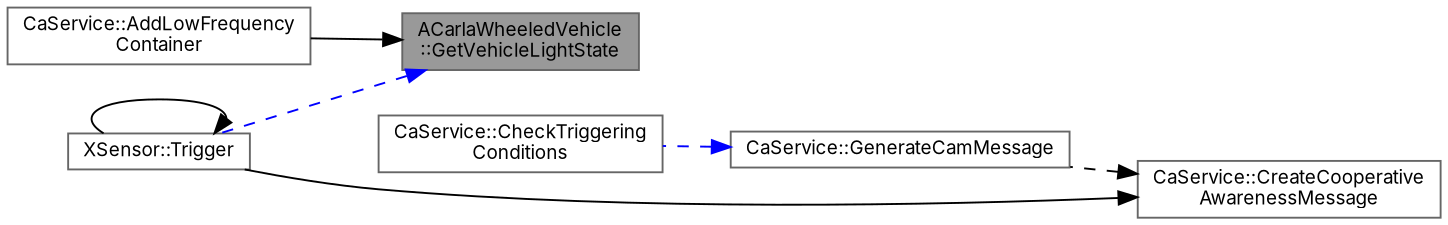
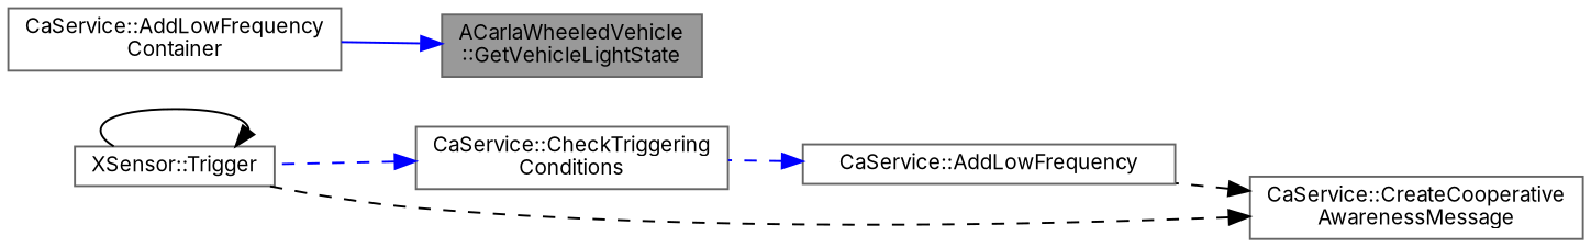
  digraph {
    fontname=Inter
    rankdir=RL
    node [color=grey40 fillcolor=white fontname=Inter fontsize=10 shape=box style=filled]
    edge [color=black dir=back fontname=Inter fontsize=10 labelfontname=Helvetica labelfontsize=10 style=solid]
    n1 [color=gray40 fillcolor=grey60 fontcolor=black height=0.2 label="ACarlaWheeledVehicle\l::GetVehicleLightState" width=0.4]
    n2 [height=0.2 label="CaService::AddLowFrequency\lContainer" width=0.4]
    n3 [height=0.2 label="CaService::CreateCooperative\lAwarenessMessage" width=0.4]
-   n4 [height=0.2 label="CaService::GenerateCamMessage" width=0.4]
+   n4 [height=0.2 label="CaService::AddLowFrequency" width=0.4]
    n5 [height=0.2 label="XSensor::Trigger" width=0.4]
    n6 [height=0.2 label="CaService::CheckTriggering\lConditions" width=0.4]
-   n1 -> n2
+   n1 -> n2 [color=blue]
    n3 -> n4 [style=dashed]
-   n3 -> n5
+   n3 -> n5 [style=dashed]
    n4 -> n6 [color=blue style=dashed]
    n5 -> n5
-   n1 -> n5 [color=blue style=dashed]
+   n6 -> n5 [color=blue style=dashed]
  }
